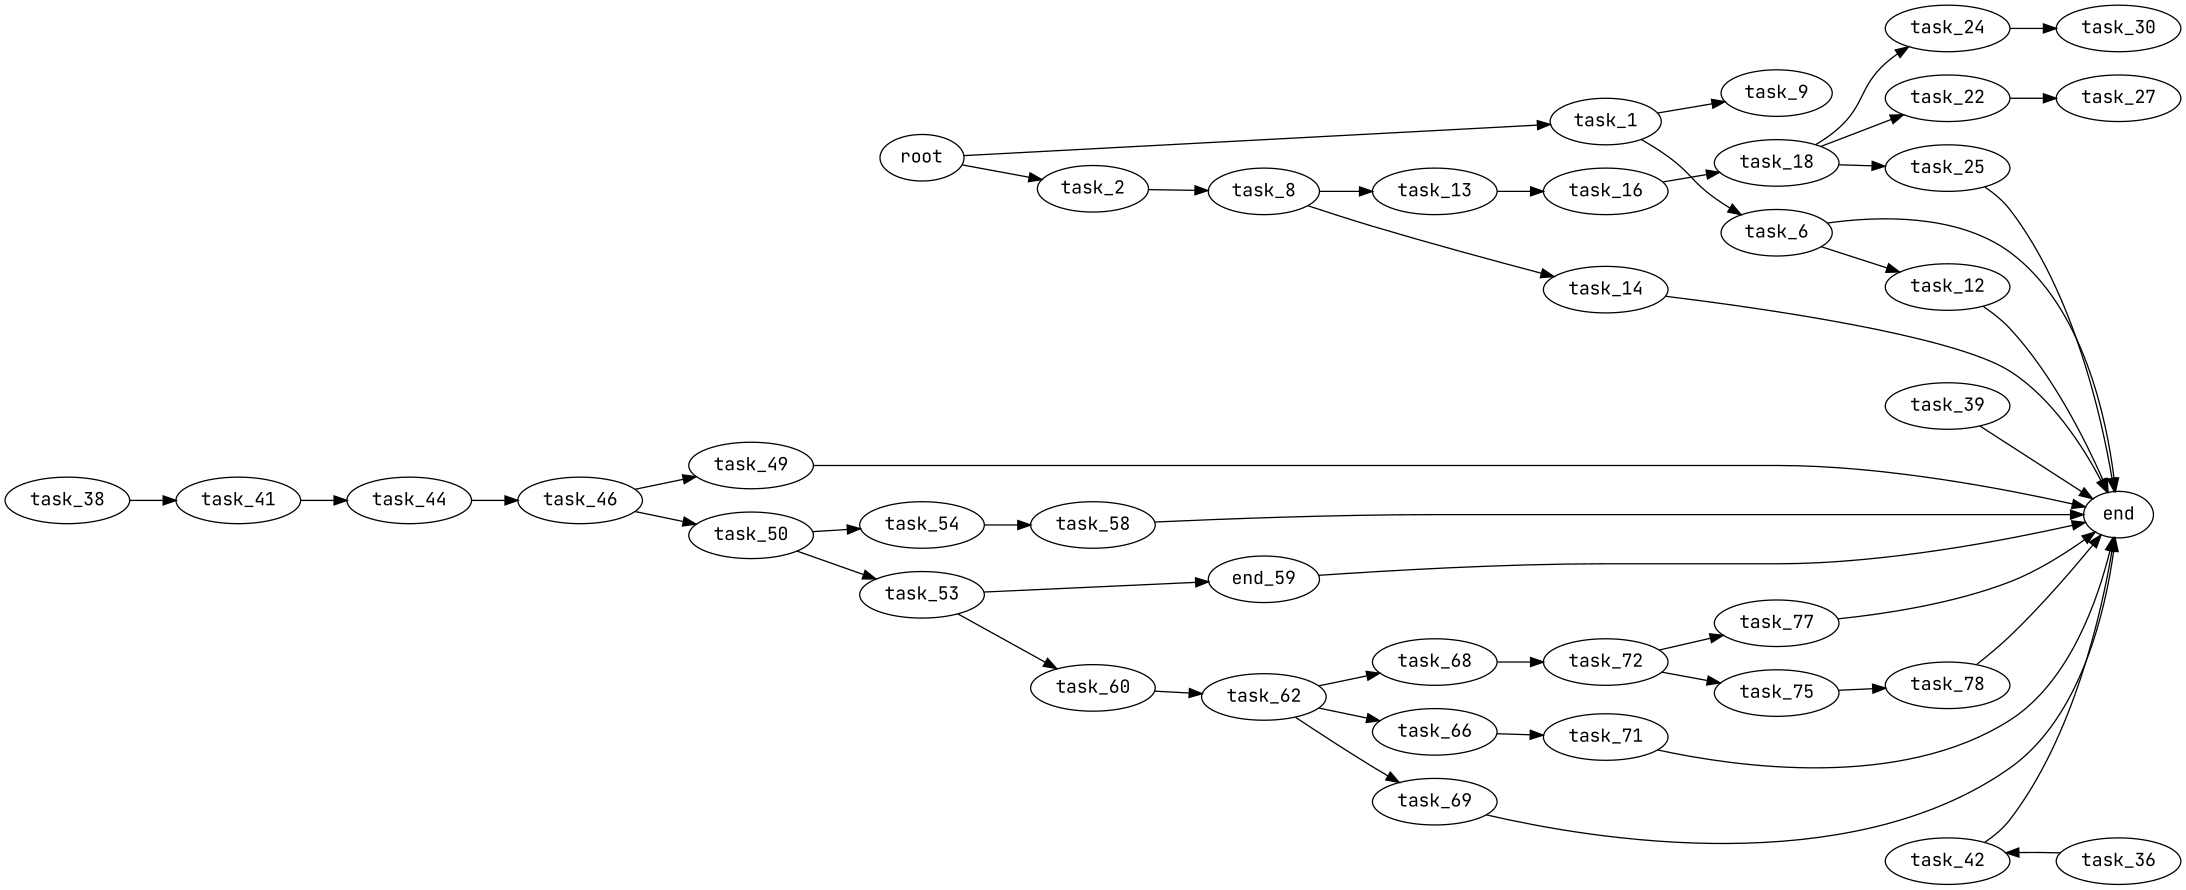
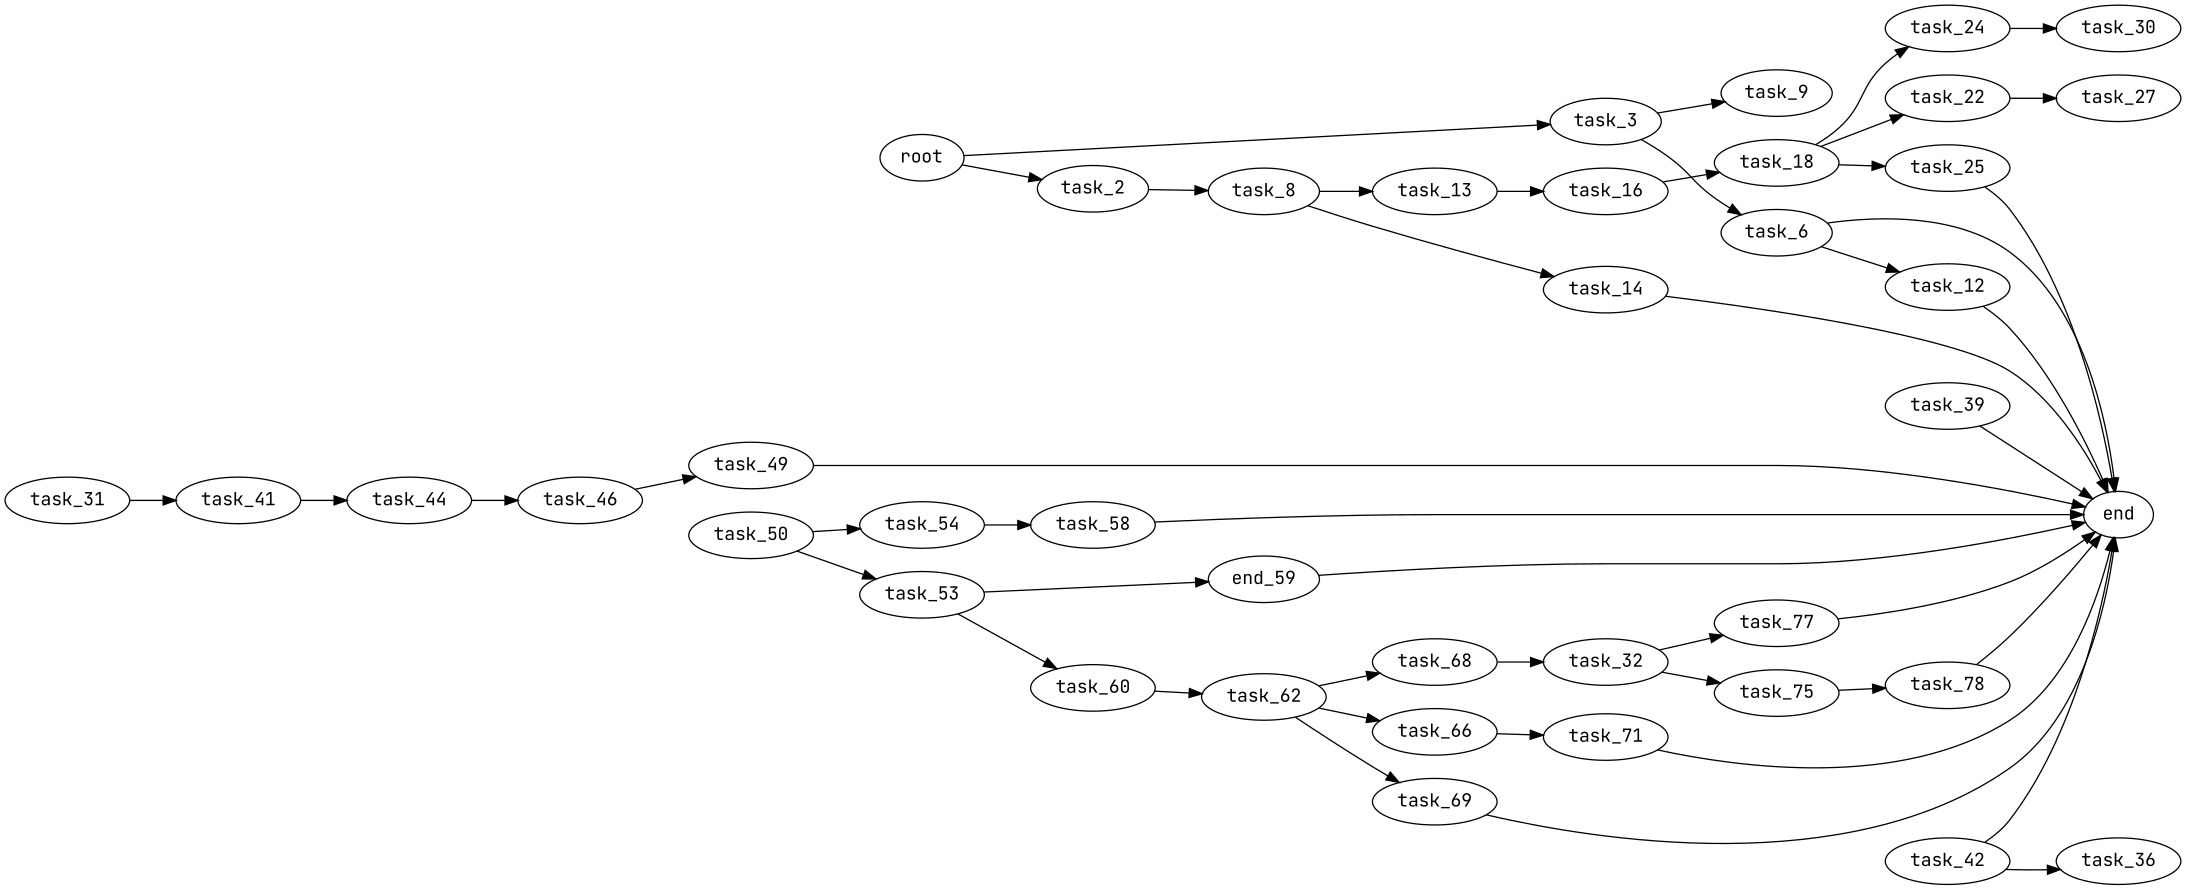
  digraph {
    fontname="JetBrains Mono"
    rankdir=LR
    node [fontname="JetBrains Mono"]
    edge [fontname="JetBrains Mono"]
    root
-   task_1
+   task_1 [label=task_3]
    task_2
    task_6
    task_9
    task_8
    task_12
    end
    task_13
    task_14
    task_16
    task_18
    task_22
    task_24
    task_25
    task_27
    task_30
    task_36
    task_42
-   task_38
+   task_38 [label=task_31]
    task_41
    task_39
    task_44
    task_46
    task_49
    task_50
    task_53
    task_54
    n29 [label=end_59]
    task_60
    task_58
    task_62
    task_66
    task_68
    task_69
    task_71
-   task_72
+   task_72 [label=task_32]
    task_75
    task_77
    task_78
    root -> task_1
    root -> task_2
    task_1 -> task_6
    task_1 -> task_9
    task_2 -> task_8
    task_6 -> task_12
    task_6 -> end
    task_8 -> task_13
    task_8 -> task_14
    task_12 -> end
    task_13 -> task_16
    task_14 -> end
    task_16 -> task_18
    task_18 -> task_22
    task_18 -> task_24
    task_18 -> task_25
    task_22 -> task_27
    task_24 -> task_30
    task_25 -> end
-   task_36 -> task_42
+   task_42 -> task_36
    task_42 -> end
    task_38 -> task_41
    task_41 -> task_44
    task_39 -> end
    task_44 -> task_46
    task_46 -> task_49
-   task_46 -> task_50
    task_49 -> end
    task_50 -> task_53
    task_50 -> task_54
    task_53 -> n29
    task_53 -> task_60
    task_54 -> task_58
    n29 -> end
    task_60 -> task_62
    task_58 -> end
    task_62 -> task_66
    task_62 -> task_68
    task_62 -> task_69
    task_66 -> task_71
    task_68 -> task_72
    task_69 -> end
    task_71 -> end
    task_72 -> task_75
    task_72 -> task_77
    task_75 -> task_78
    task_77 -> end
    task_78 -> end
  }
